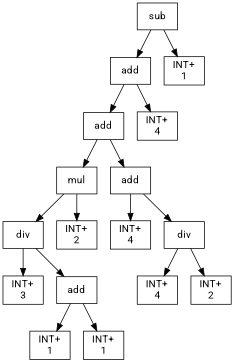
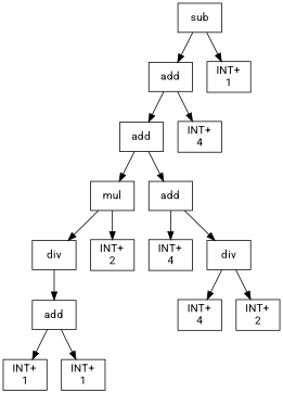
  digraph {
    fontname=Roboto
    node [shape=box fontname=Roboto]
    edge [fontname=Roboto]
    n1 [label=sub]
    n2 [label=add]
    n3 [label="INT+\n1"]
    n4 [label=add]
    n5 [label="INT+\n4"]
    n6 [label=mul]
    n7 [label=add]
    n8 [label=div]
    n9 [label="INT+\n2"]
-   n10 [label="INT+\n3"]
    n11 [label=add]
    n12 [label="INT+\n1"]
    n13 [label="INT+\n1"]
    n14 [label="INT+\n4"]
    n15 [label=div]
    n16 [label="INT+\n4"]
    n17 [label="INT+\n2"]
    n1 -> n2
    n1 -> n3
    n2 -> n4
    n2 -> n5
    n4 -> n6
    n4 -> n7
    n6 -> n8
    n6 -> n9
    n7 -> n14
    n7 -> n15
-   n8 -> n10
    n8 -> n11
    n11 -> n12
    n11 -> n13
    n15 -> n16
    n15 -> n17
  }
